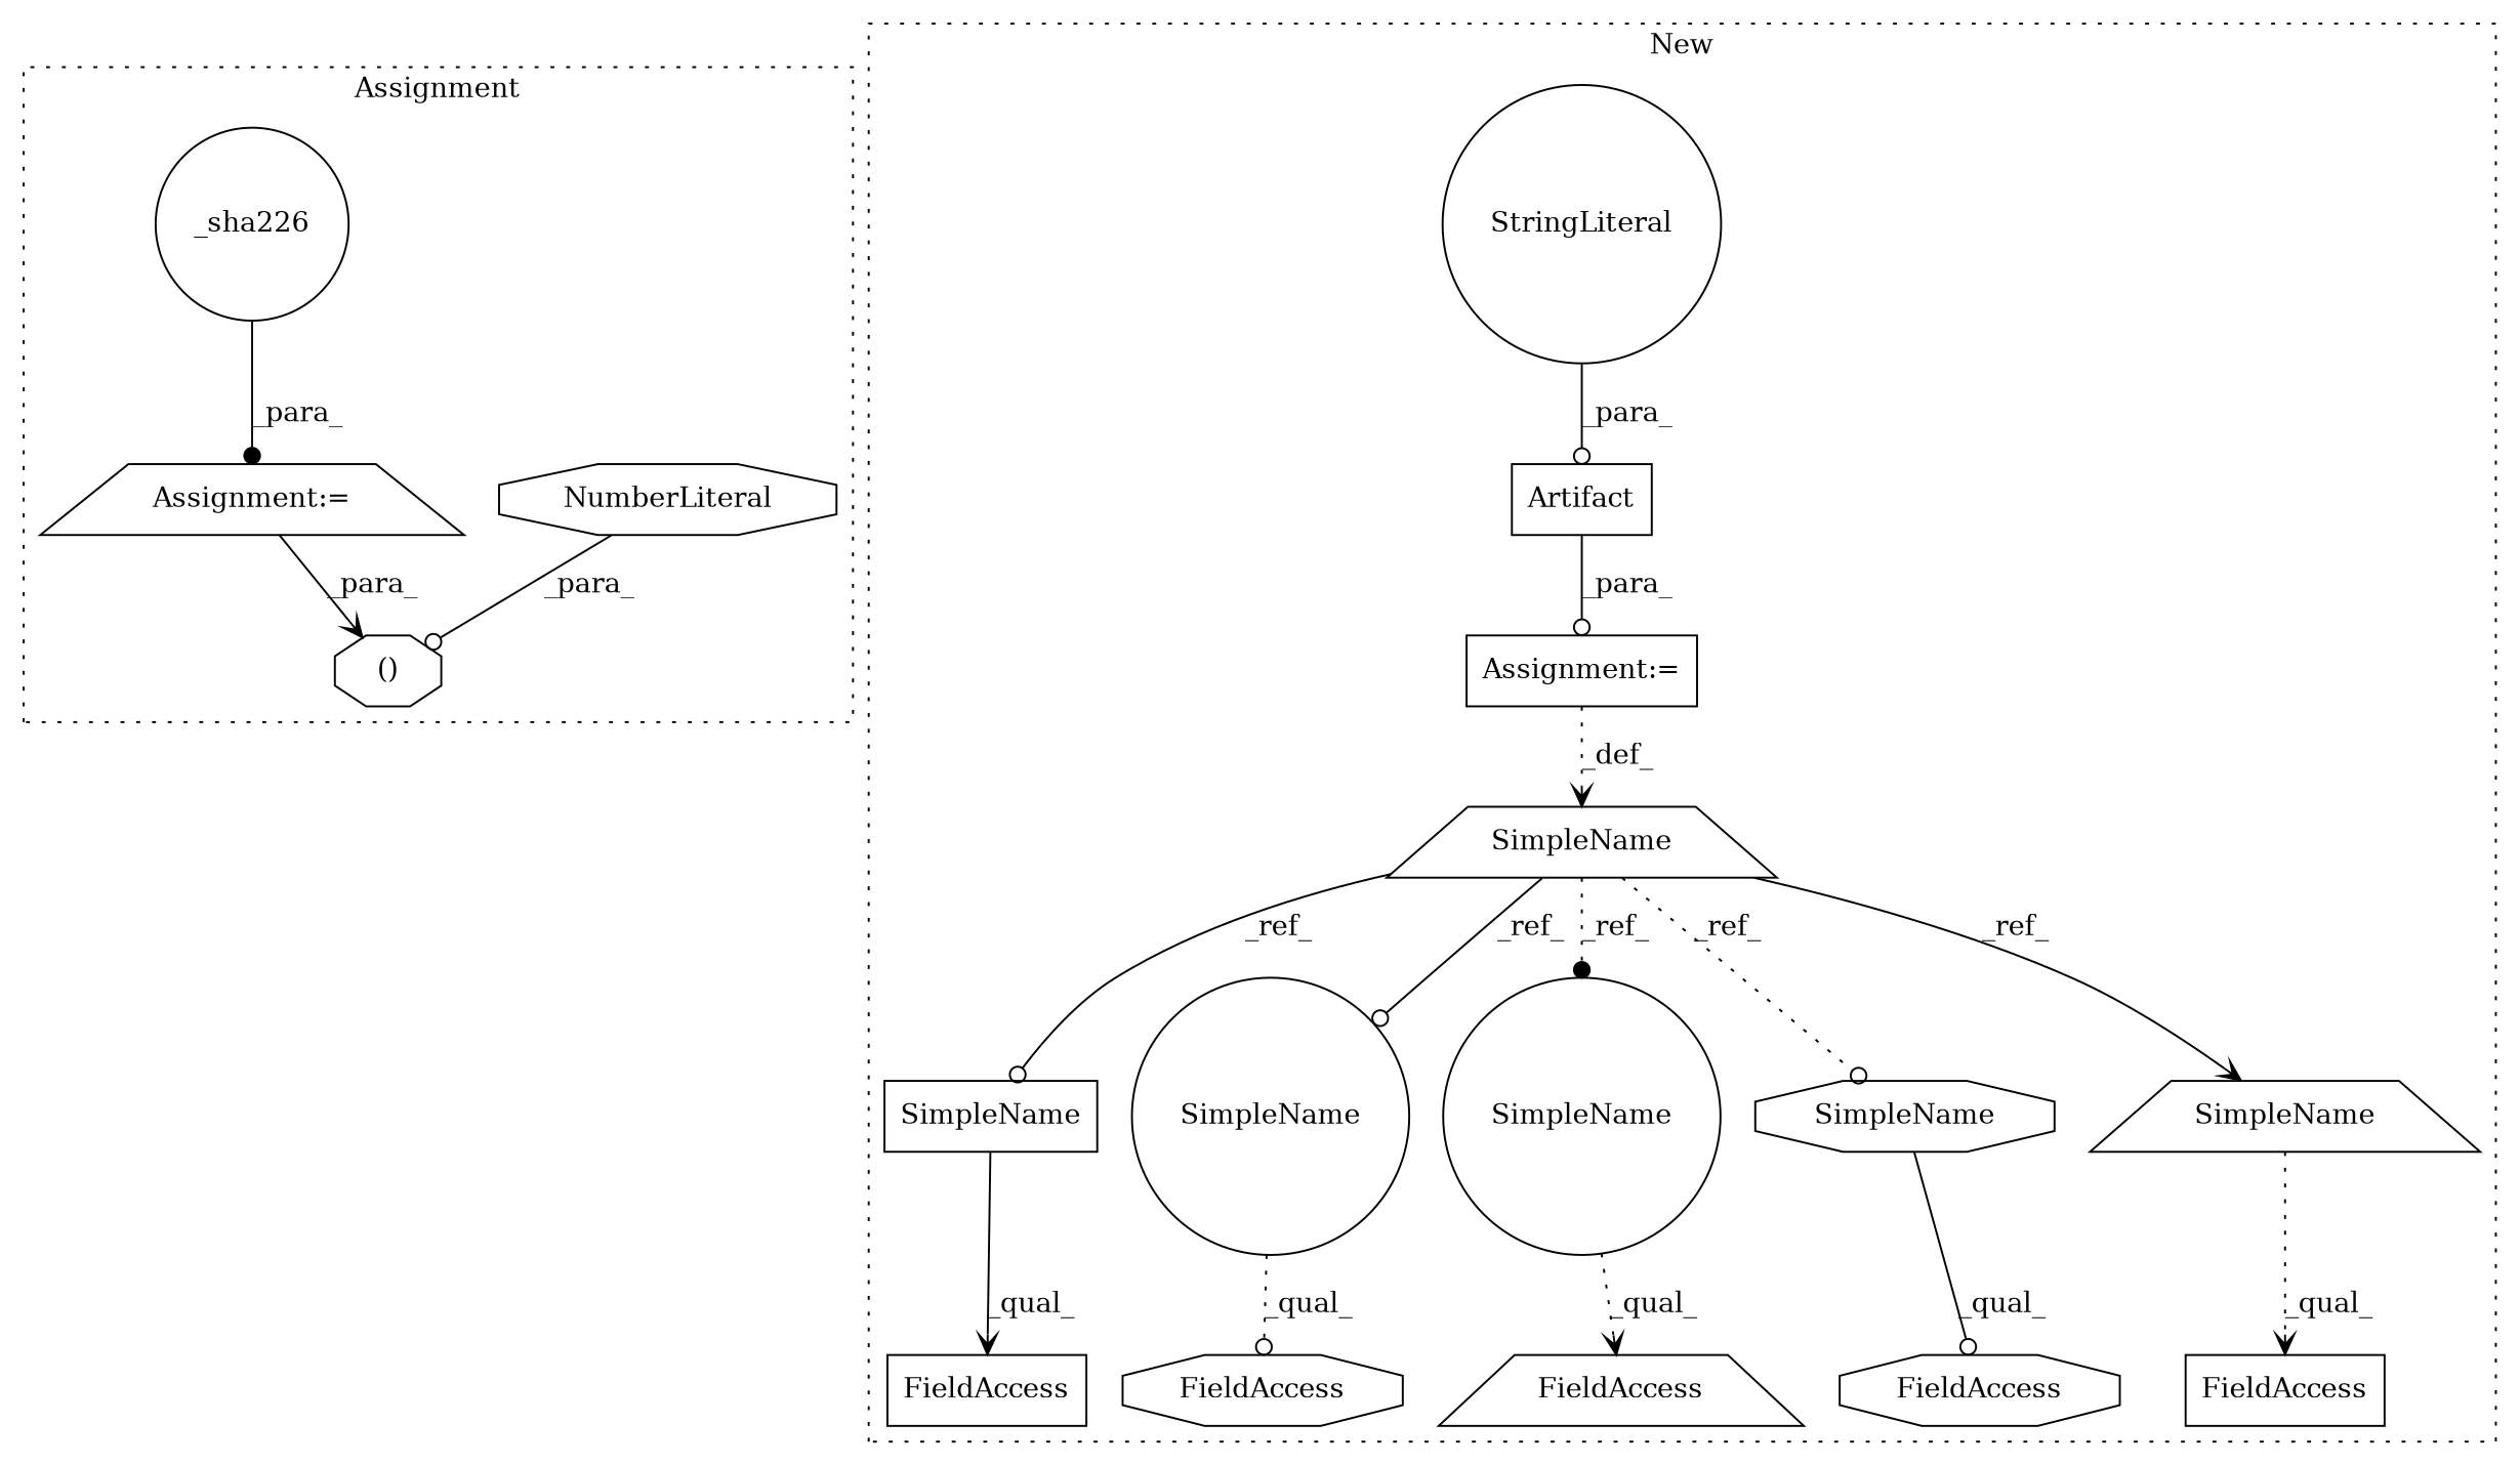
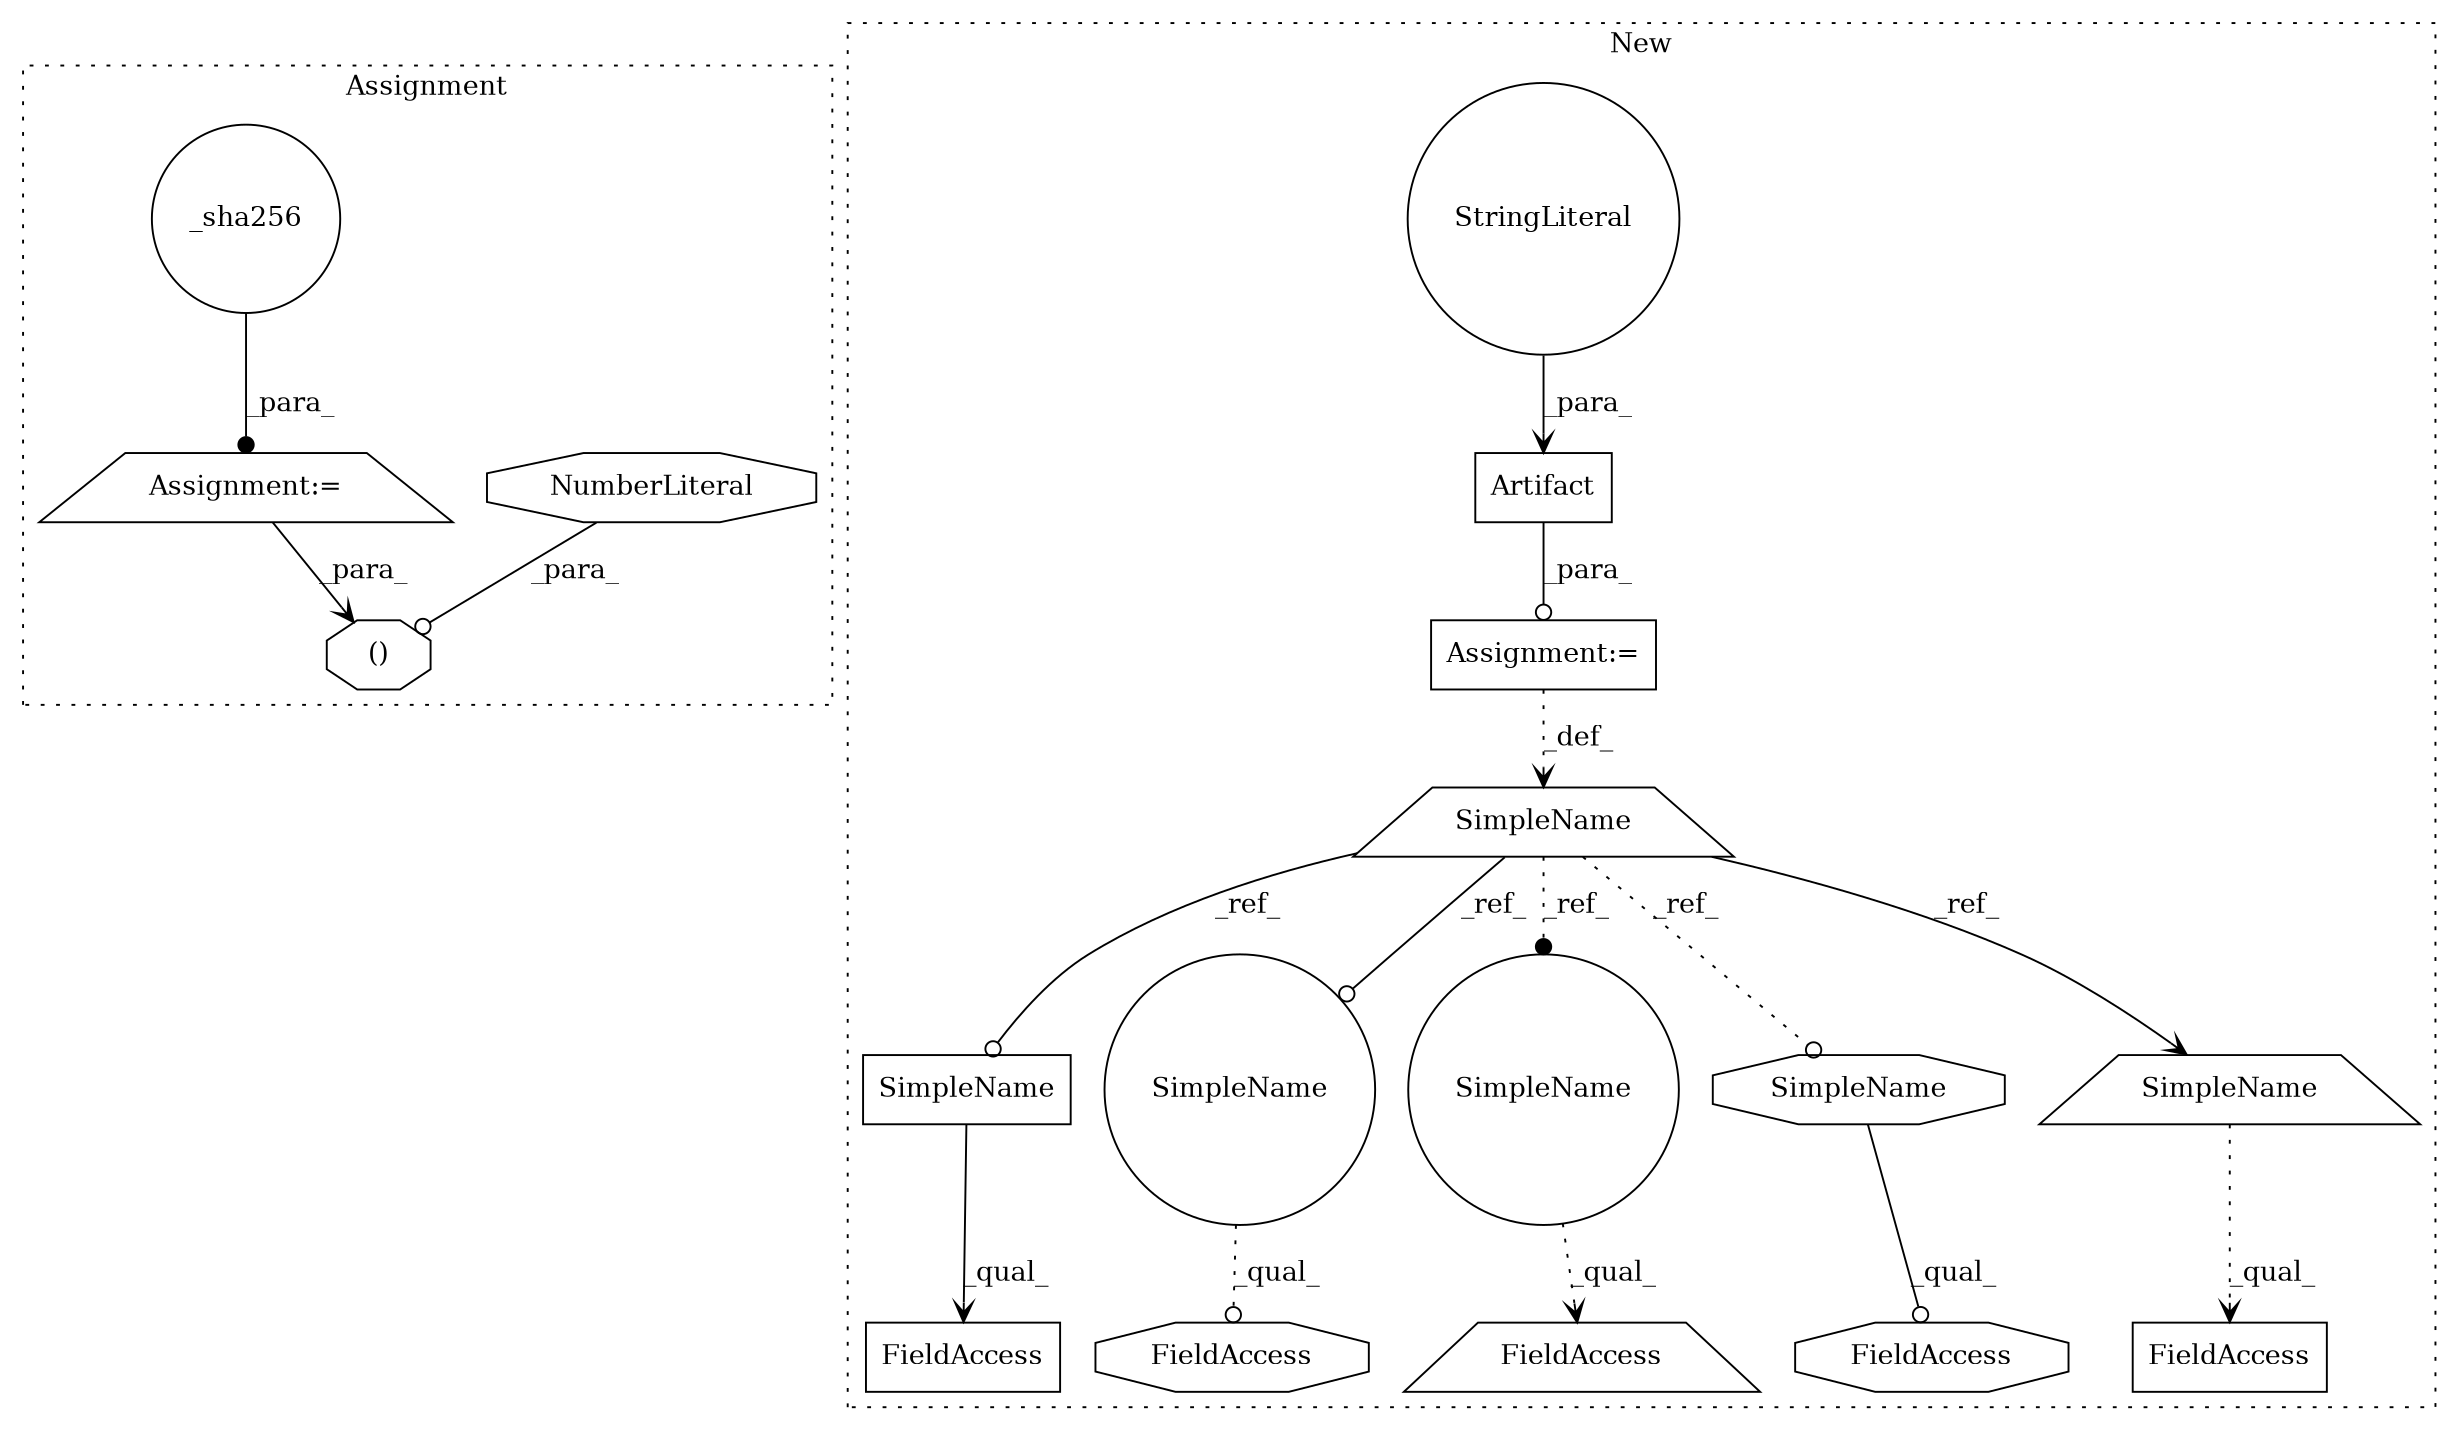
  digraph {
    node [a=42 l=1 s=12358 shape=octagon]
    edge [arrowhead=odot style=solid]
    n1 [a=106 l=31 label="()" s=13444]
    n2 [a=34 l=2 label=NumberLiteral s=13473]
-   n3 [a=32 l="8,1" label=_sha226 s="13075,13100" shape=circle]
+   n3 [a=32 l="8,1" label=_sha256 s="13075,13100" shape=circle]
    n4 [a=7 label="Assignment:=" s=13074 shape=trapezium]
    n5 [a=32 l="9,1" label=Artifact s="12228,12247" shape=box]
    n6 [a=7 label="Assignment:=" s=12227 shape=box]
    n7 [a=45 l=10 label=StringLiteral s=12237 shape=circle]
    n8 [a=22 l=14 label=FieldAccess shape=box]
    n9 [label=SimpleName s=12226 shape=trapezium]
    n10 [a=22 l=14 label=FieldAccess s=12308 shape=trapezium]
    n11 [a=22 l=14 label=FieldAccess s=12977]
    n12 [a=22 l=5 label=FieldAccess s=12578]
    n13 [a=22 l=14 label=FieldAccess s=12477 shape=box]
    n14 [label=SimpleName shape=box]
    n15 [label=SimpleName s=12578 shape=circle]
    n16 [label=SimpleName s=12308 shape=circle]
    n17 [label=SimpleName s=12977]
    n18 [label=SimpleName s=12477 shape=trapezium]
    subgraph cluster_1 {
      label=Assignment
      style=dotted
      n1
      n2
      n3
      n4
    }
    subgraph cluster_2 {
      label=New
      style=dotted
      n5
      n6
      n7
      n8
      n9
      n10
      n11
      n12
      n13
      n14
      n15
      n16
      n17
      n18
    }
    n2 -> n1 [label=_para_]
    n3 -> n4 [arrowhead=dot label=_para_]
    n4 -> n1 [arrowhead=vee label=_para_]
    n5 -> n6 [label=_para_]
    n6 -> n9 [arrowhead=vee label=_def_ style=dotted]
-   n7 -> n5 [label=_para_]
+   n7 -> n5 [arrowhead=vee label=_para_]
    n9 -> n14 [label=_ref_]
    n9 -> n15 [label=_ref_]
    n9 -> n16 [arrowhead=dot label=_ref_ style=dotted]
    n9 -> n17 [label=_ref_ style=dotted]
    n9 -> n18 [arrowhead=vee label=_ref_]
    n14 -> n8 [arrowhead=vee label=_qual_]
    n15 -> n12 [label=_qual_ style=dotted]
    n16 -> n10 [arrowhead=vee label=_qual_ style=dotted]
    n17 -> n11 [label=_qual_]
    n18 -> n13 [arrowhead=vee label=_qual_ style=dotted]
  }
